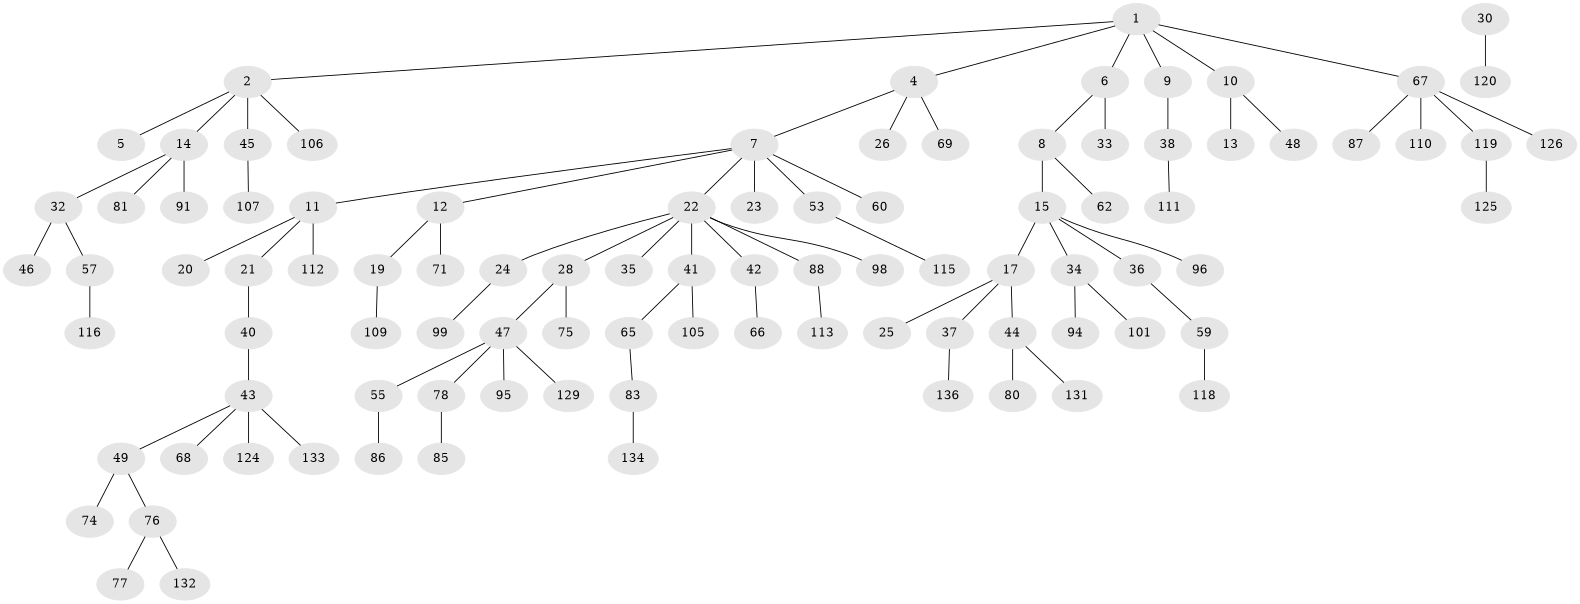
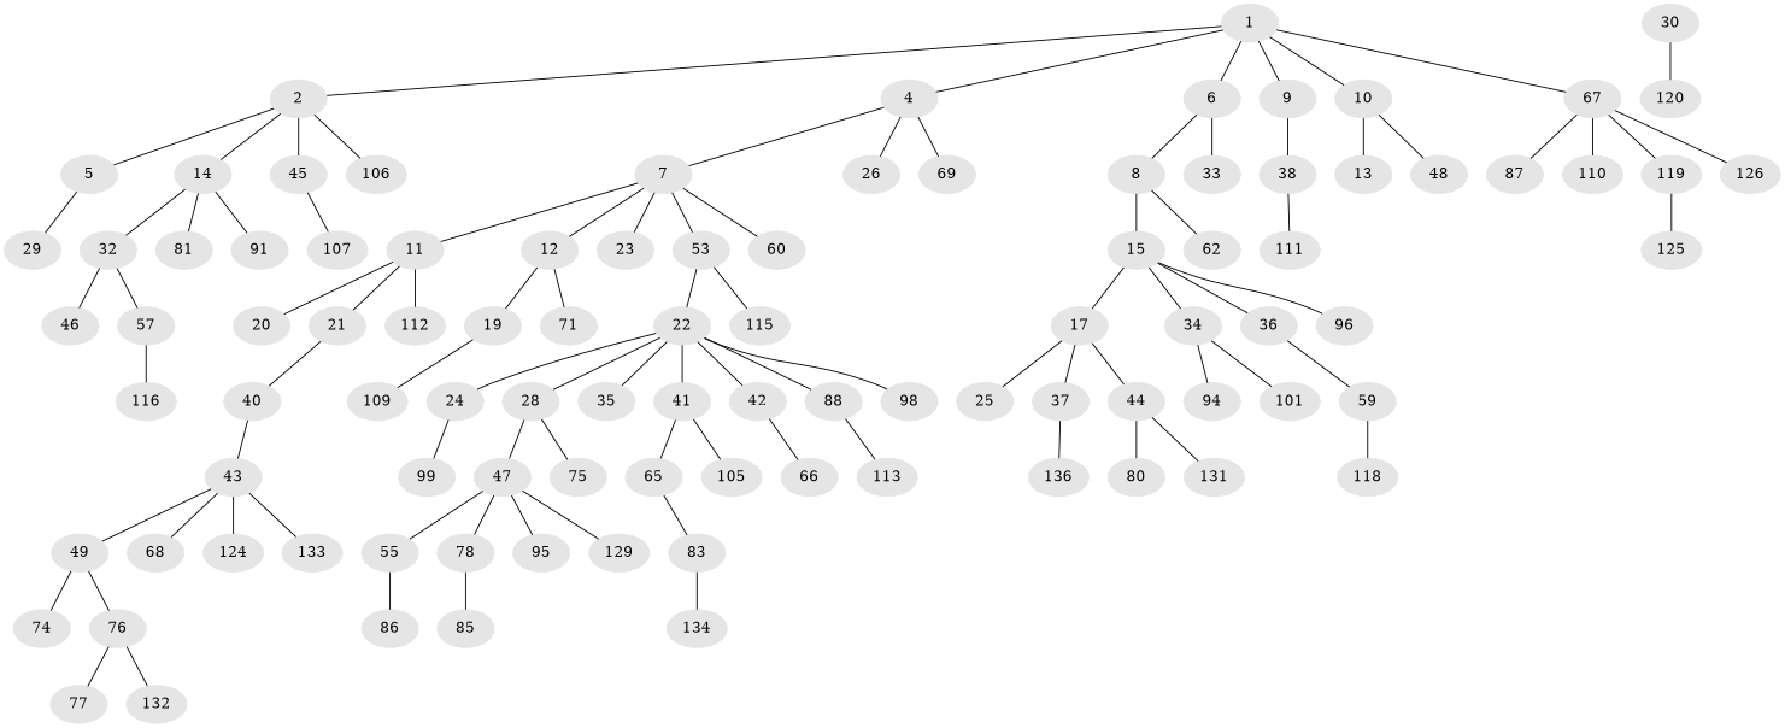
  graph {
    node [color=gray90 style=filled]
    1 [super="+3"]
    2 [super="+102"]
    4
    6 [super="+50"]
    9 [super="+122"]
    10 [super="+89"]
    67 [super="+72"]
    5 [super="+18"]
    14 [super="+51"]
    45 [super="+127"]
    106 [super="+123"]
    7 [super="+93"]
    26 [super="+56"]
    69 [super="+97"]
    8
    33
    38 [super="+54"]
    13 [super="+128"]
    48 [super="+70"]
+   29
    32 [super="+39"]
    81
    91
    107 [super="+117"]
    11
    12 [super="+31"]
    22 [super="+27"]
    23
    53
    60 [super="+130"]
    15 [super="+16"]
    62 [super="+103"]
    87
    110
    119
    126 [super="+137"]
    20
    21 [super="+90"]
    112
    19 [super="+82"]
    71
    24
    28 [super="+104"]
    35
    41 [super="+52"]
    42
    88
    98
    115
    17
    34 [super="+61"]
    36
    96
    111
    40
    109
    30 [super="+64"]
    120
    46
    57 [super="+58"]
    25
    37
    44
    94
    101
    59 [super="+114"]
    136 [super="+138"]
    80 [super="+100"]
    131
    43 [super="+73"]
    99
    47 [super="+63"]
    75 [super="+84"]
    65 [super="+121"]
    105
    66
    113
    55
    78
    95
    129
    116
    118
    49 [super="+79"]
    68
    124
    133
    83 [super="+92"]
    74
    76
    86 [super="+108"]
    85
    77
    132
    134 [super="+135"]
    125
    1 -- 2
    1 -- 4
    1 -- 6
    1 -- 9
    1 -- 10
    1 -- 67
    2 -- 5
    2 -- 14
    2 -- 45
    2 -- 106
    4 -- 7
    4 -- 26
    4 -- 69
    6 -- 8
    6 -- 33
    9 -- 38
    10 -- 13
    10 -- 48
    67 -- 87
    67 -- 110
    67 -- 119
    67 -- 126
+   5 -- 29
    14 -- 32
    14 -- 81
    14 -- 91
    45 -- 107
    7 -- 11
    7 -- 12
-   7 -- 22
+   53 -- 22
    7 -- 23
    7 -- 53
    7 -- 60
    8 -- 15
    8 -- 62
    38 -- 111
    32 -- 46
    32 -- 57
    11 -- 20
    11 -- 21
    11 -- 112
    12 -- 19
    12 -- 71
    22 -- 24
    22 -- 28
    22 -- 35
    22 -- 41
    22 -- 42
    22 -- 88
    22 -- 98
    53 -- 115
    15 -- 17
    15 -- 34
    15 -- 36
    15 -- 96
    119 -- 125
    21 -- 40
    19 -- 109
    24 -- 99
    28 -- 47
    28 -- 75
    41 -- 65
    41 -- 105
    42 -- 66
    88 -- 113
    17 -- 25
    17 -- 37
    17 -- 44
    34 -- 94
    34 -- 101
    36 -- 59
    40 -- 43
    30 -- 120
    57 -- 116
    37 -- 136
    44 -- 80
    44 -- 131
    59 -- 118
    43 -- 49
    43 -- 68
    43 -- 124
    43 -- 133
    47 -- 55
    47 -- 78
    47 -- 95
    47 -- 129
    65 -- 83
    55 -- 86
    78 -- 85
    49 -- 74
    49 -- 76
    83 -- 134
    76 -- 77
    76 -- 132
  }
